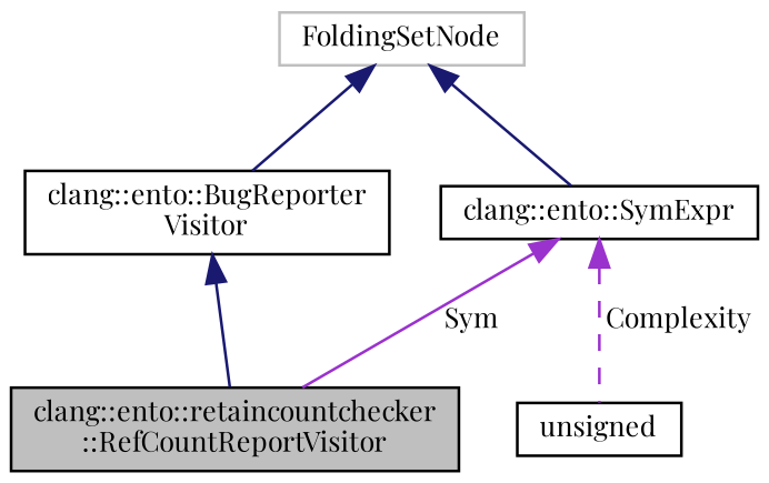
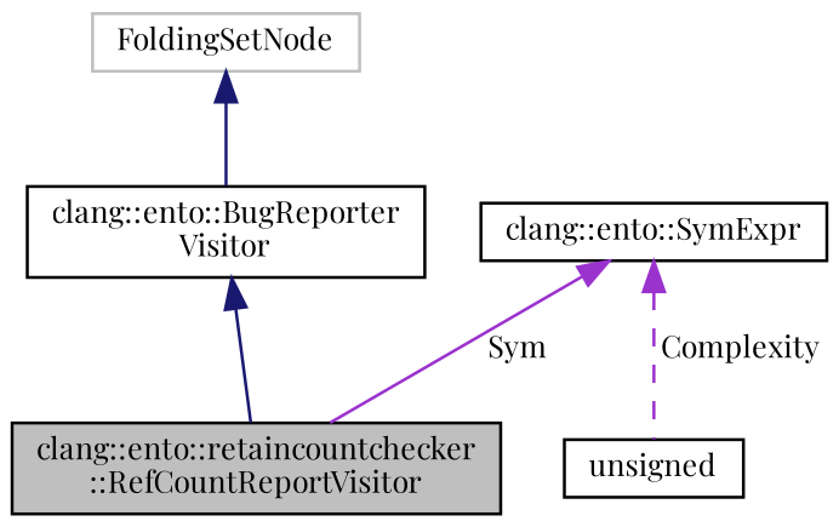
  digraph {
    fontname="Playfair Display"
    node [color=black fontname="Playfair Display" fontsize=10 shape=record]
    edge [color=midnightblue dir=back fontname="Playfair Display" fontsize=10 labelfontname=Helvetica labelfontsize=10 style=solid]
    n1 [fillcolor=grey75 fontcolor=black height=0.2 label="clang::ento::retaincountchecker\l::RefCountReportVisitor" style=filled width=0.4]
    n2 [height=0.2 label="clang::ento::BugReporter\lVisitor" width=0.4]
    n3 [color=grey75 height=0.2 label=FoldingSetNode width=0.4]
    n4 [height=0.2 label="clang::ento::SymExpr" width=0.4]
    n5 [height=0.2 label=unsigned width=0.4]
    n2 -> n1
    n3 -> n2
-   n3 -> n4
    n4 -> n1 [color=darkorchid3 label=" Sym"]
    n4 -> n5 [color=darkorchid3 label=" Complexity" style=dashed]
  }
